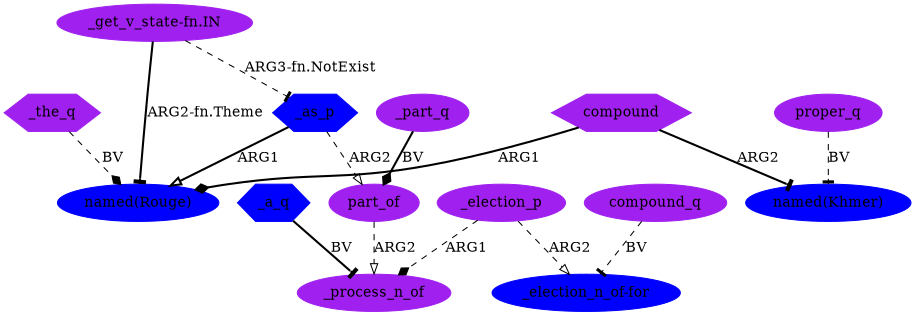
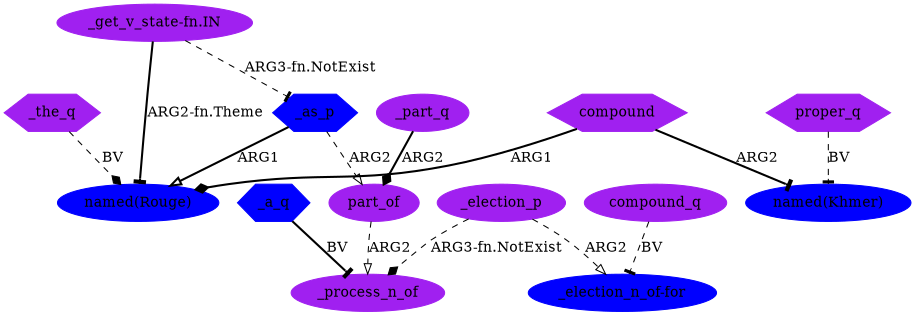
  digraph {
    node [color=purple shape=ellipse style=filled]
    edge [arrowhead=tee style=dashed]
    _the_q [shape=hexagon]
    "named(Rouge)" [color=blue]
    _a_q [color=blue shape=hexagon]
    _process_n_of
    _as_p [color=blue shape=hexagon]
    part_of
    "_get_v_state-fn.IN"
    n8 [label=_election_p]
    "_election_n_of-for" [color=blue]
    n10 [label=compound_q]
    "named(Khmer)" [color=blue]
-   proper_q
+   proper_q [shape=hexagon]
    compound [shape=hexagon]
    _part_q
    _the_q -> "named(Rouge)" [arrowhead=diamond label=BV]
    _a_q -> _process_n_of [label=BV style=bold]
    _as_p -> "named(Rouge)" [arrowhead=onormal label=ARG1 style=bold]
    _as_p -> part_of [arrowhead=onormal label=ARG2]
    part_of -> _process_n_of [arrowhead=onormal label=ARG2]
    "_get_v_state-fn.IN" -> "named(Rouge)" [label="ARG2-fn.Theme" style=bold]
    "_get_v_state-fn.IN" -> _as_p [label="ARG3-fn.NotExist"]
-   n8 -> _process_n_of [arrowhead=diamond label=ARG1]
+   n8 -> _process_n_of [arrowhead=diamond label="ARG3-fn.NotExist"]
    n8 -> "_election_n_of-for" [arrowhead=onormal label=ARG2]
    n10 -> "_election_n_of-for" [label=BV]
    proper_q -> "named(Khmer)" [label=BV]
    compound -> "named(Rouge)" [arrowhead=diamond label=ARG1 style=bold]
    compound -> "named(Khmer)" [label=ARG2 style=bold]
-   _part_q -> part_of [arrowhead=diamond label=BV style=bold]
+   _part_q -> part_of [arrowhead=diamond label=ARG2 style=bold]
  }
